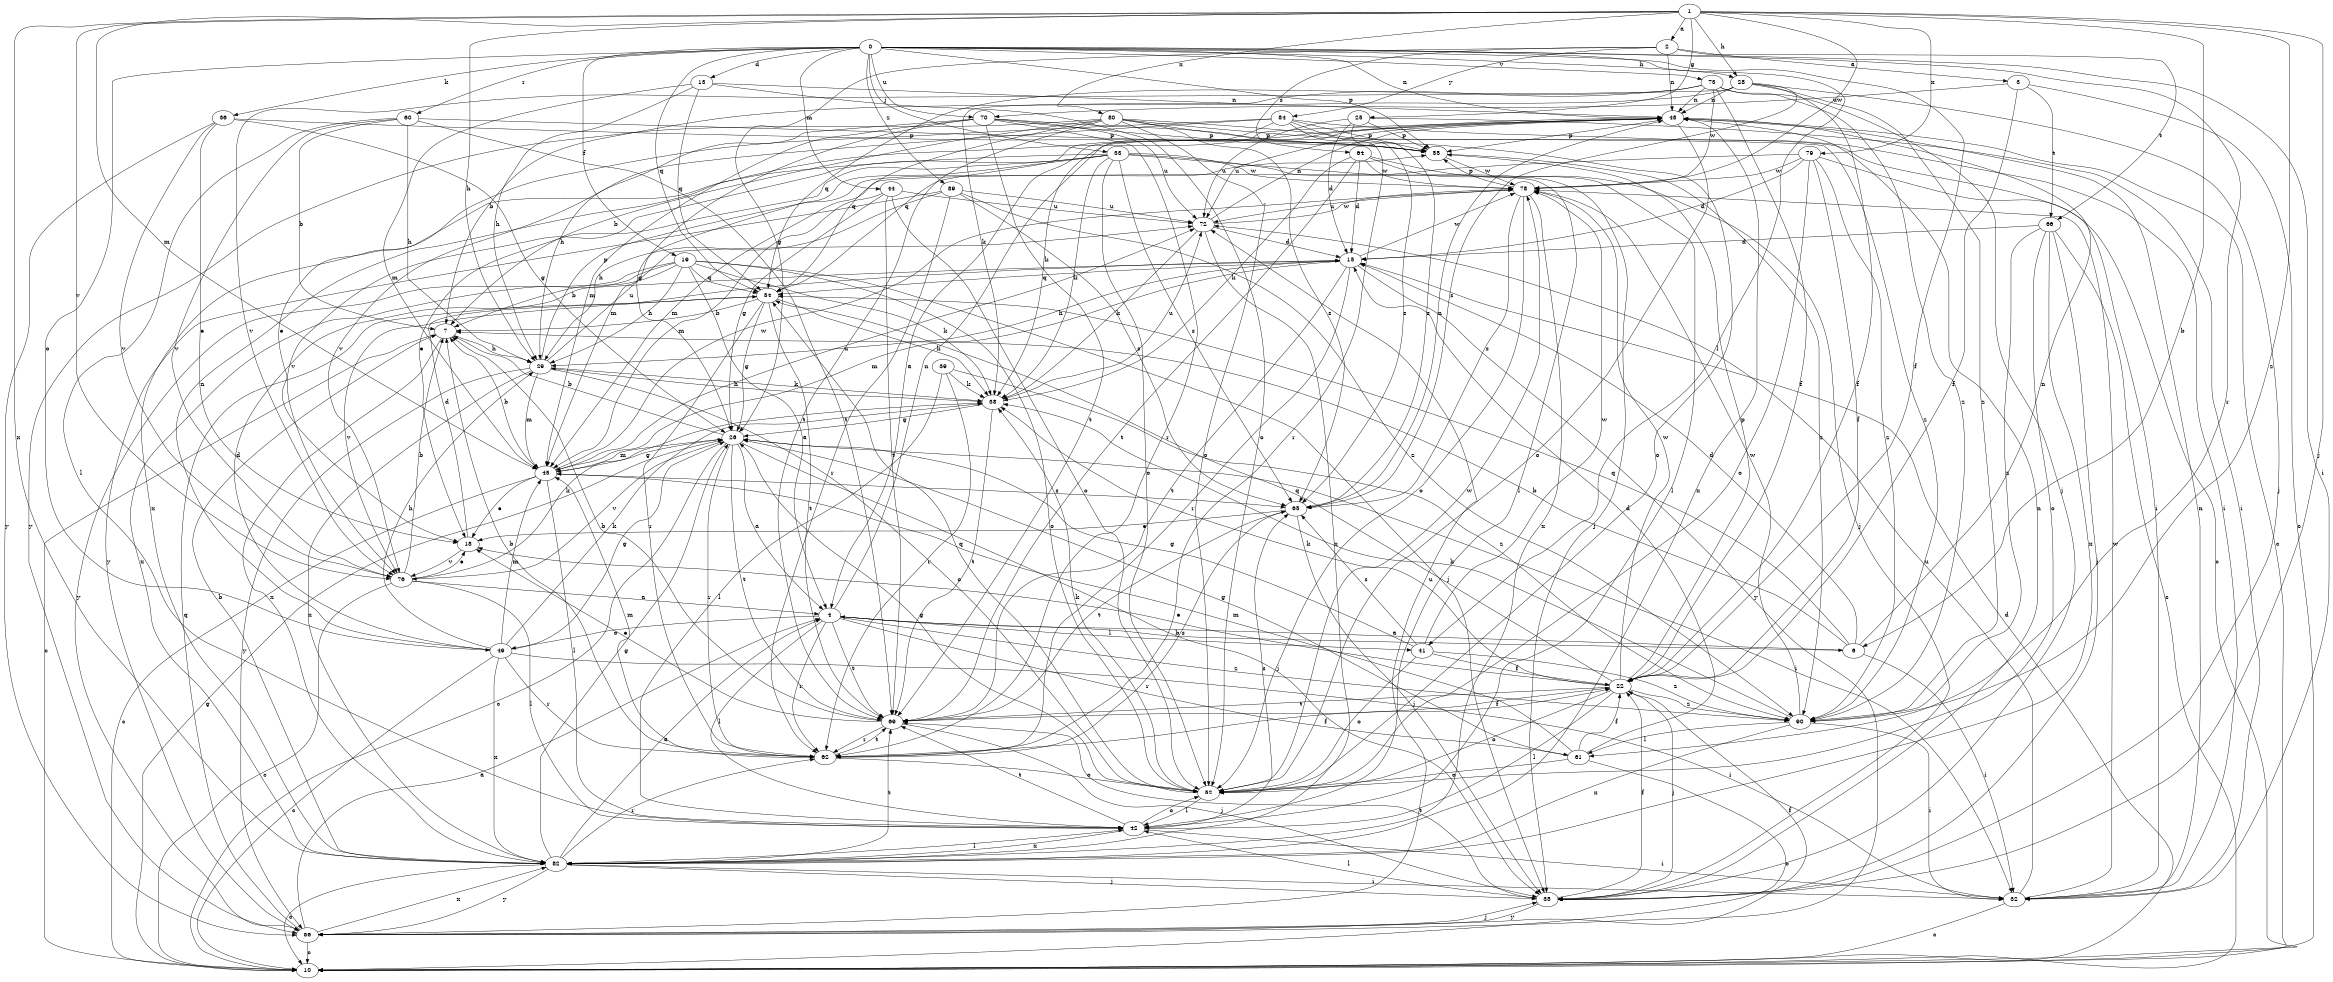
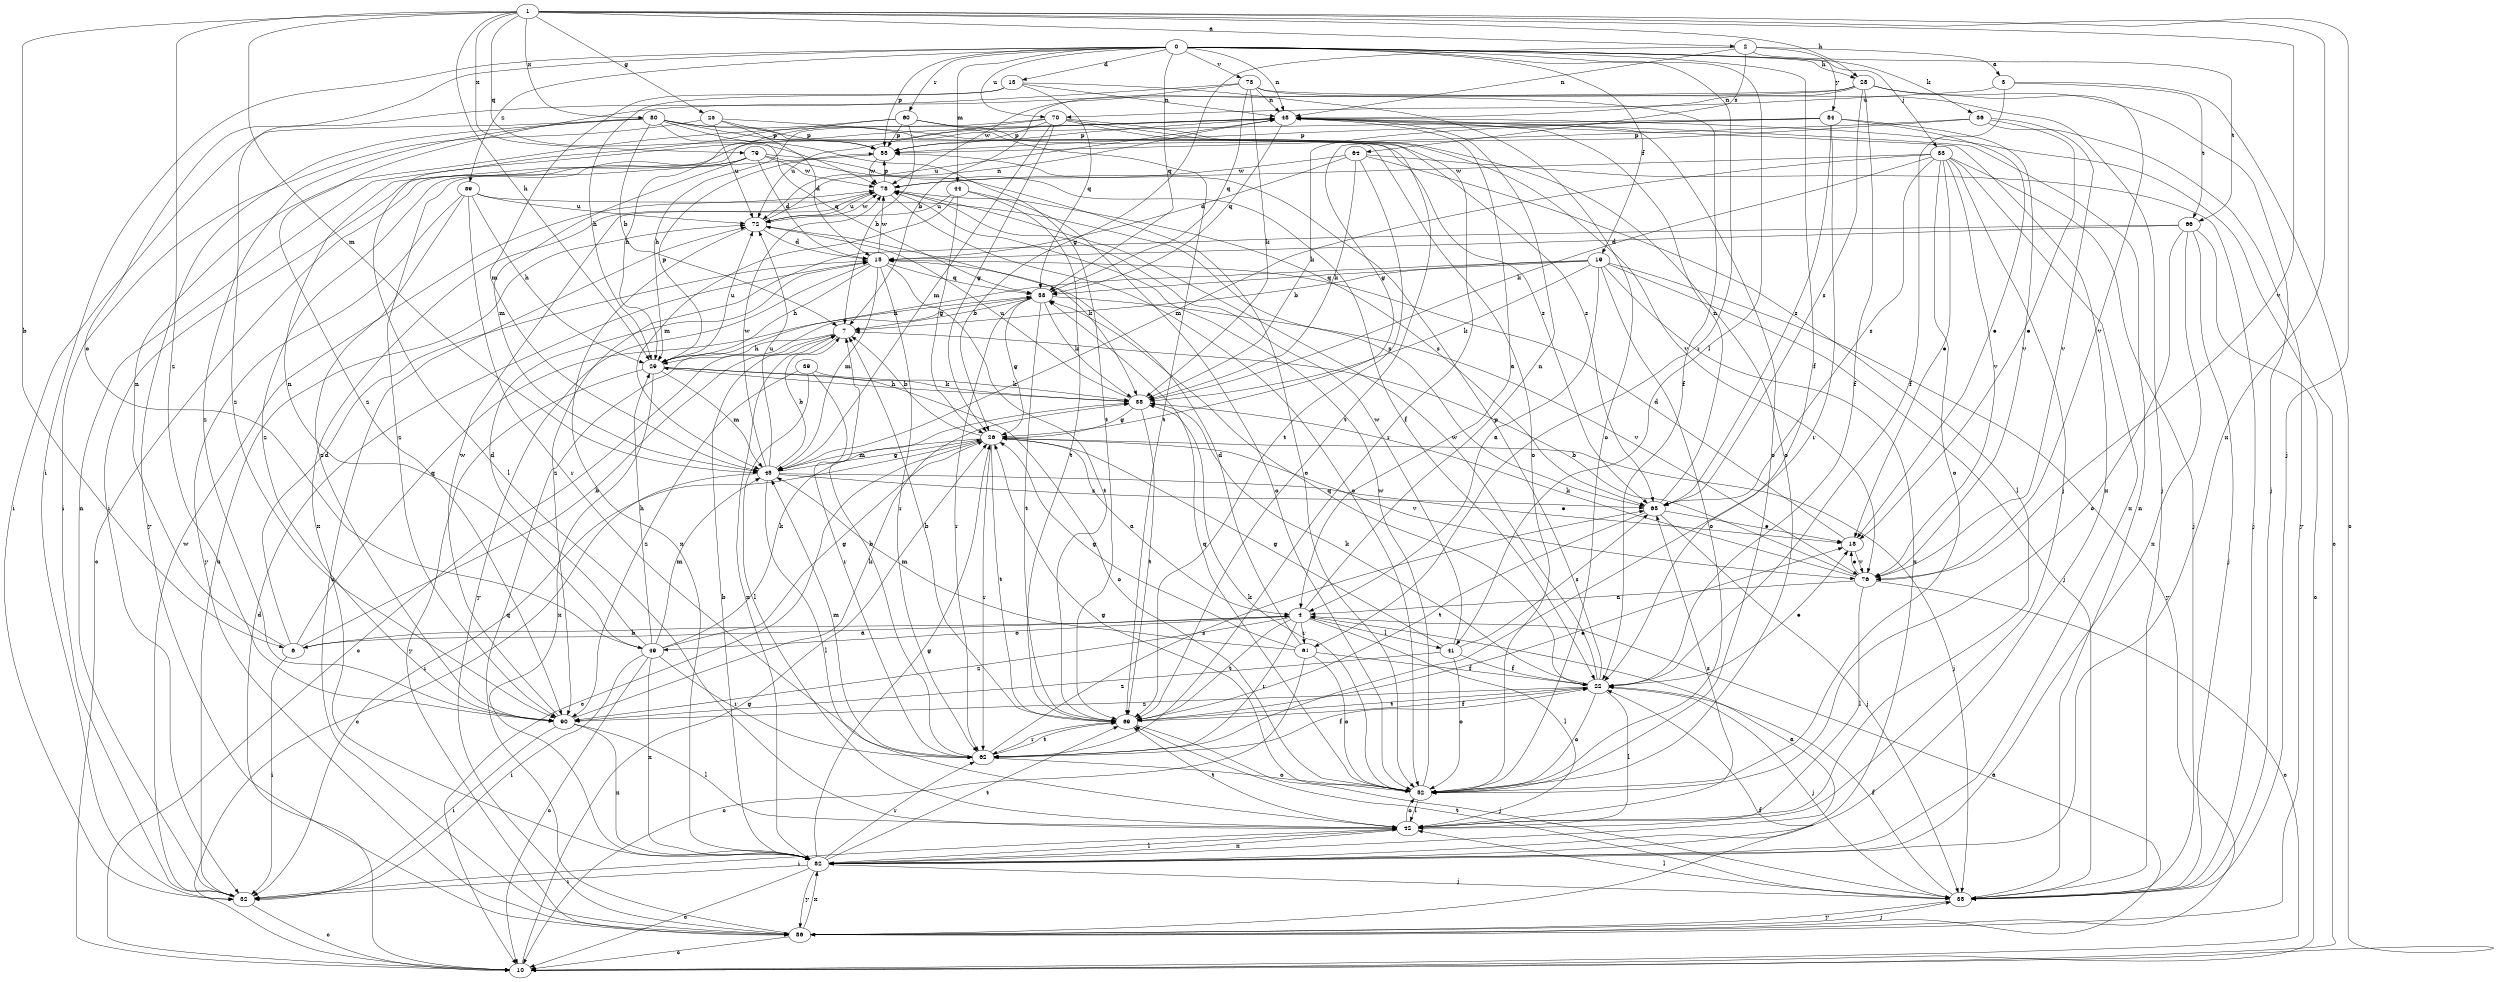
  strict digraph {
    0
    13
    19
    22
    28
    32
    33
    36
    41
    44
    48
    49
    55
-   58 [label=54]
+   58
    60
    61
    70
    73
    89
    29
    45
    52
    35
    82
    4
    7
    86
    38
    78
    90
    42
    69
    18
    76
    65
    10
    72
    26
    39
    62
    15
    1
    2
    6
    25
    79
    80
    3
    64
    66
    84
    0 -> 13 [label=d]
    0 -> 19 [label=f]
    0 -> 22 [label=f]
    0 -> 28 [label=h]
    0 -> 32 [label=i]
    0 -> 33 [label=j]
    0 -> 36 [label=k]
    0 -> 41 [label=l]
    0 -> 44 [label=m]
    0 -> 48 [label=n]
    0 -> 49 [label=o]
    0 -> 55 [label=p]
    0 -> 58 [label=q]
    0 -> 60 [label=r]
    0 -> 61 [label=r]
    0 -> 70 [label=u]
    0 -> 73 [label=v]
    0 -> 89 [label=z]
    13 -> 48 [label=n]
    13 -> 58 [label=q]
    13 -> 29 [label=h]
    13 -> 45 [label=m]
    13 -> 52 [label=o]
    19 -> 58 [label=q]
    19 -> 29 [label=h]
    19 -> 52 [label=o]
    19 -> 35 [label=j]
    19 -> 82 [label=x]
    19 -> 4 [label=a]
    19 -> 7 [label=b]
    19 -> 86 [label=y]
    19 -> 38 [label=k]
    22 -> 55 [label=p]
    22 -> 58 [label=q]
    22 -> 52 [label=o]
    22 -> 35 [label=j]
    22 -> 38 [label=k]
    22 -> 78 [label=w]
    22 -> 90 [label=z]
    22 -> 42 [label=l]
    22 -> 69 [label=t]
    22 -> 18 [label=e]
    28 -> 22 [label=f]
    28 -> 48 [label=n]
    28 -> 35 [label=j]
    28 -> 7 [label=b]
    28 -> 90 [label=z]
    28 -> 76 [label=v]
    28 -> 65 [label=s]
    32 -> 48 [label=n]
    32 -> 78 [label=w]
    32 -> 10 [label=c]
    32 -> 72 [label=u]
    33 -> 45 [label=m]
    33 -> 52 [label=o]
    33 -> 35 [label=j]
    33 -> 82 [label=x]
    33 -> 38 [label=k]
    33 -> 78 [label=w]
-   33 -> 42 [label=l]
+   33 -> 42 [label=j]
    33 -> 18 [label=e]
    33 -> 76 [label=v]
    33 -> 65 [label=s]
    36 -> 55 [label=p]
    36 -> 86 [label=y]
    36 -> 18 [label=e]
    36 -> 76 [label=v]
    36 -> 26 [label=g]
    41 -> 22 [label=f]
    41 -> 52 [label=o]
    41 -> 78 [label=w]
    41 -> 90 [label=z]
    41 -> 65 [label=s]
    41 -> 26 [label=g]
    44 -> 45 [label=m]
    44 -> 52 [label=o]
    44 -> 69 [label=t]
    44 -> 72 [label=u]
    44 -> 26 [label=g]
    48 -> 55 [label=p]
    48 -> 58 [label=q]
    48 -> 52 [label=o]
    48 -> 82 [label=x]
    48 -> 4 [label=a]
    48 -> 10 [label=c]
    48 -> 72 [label=u]
    49 -> 32 [label=i]
    49 -> 48 [label=n]
    49 -> 29 [label=h]
    49 -> 45 [label=m]
    49 -> 82 [label=x]
    49 -> 38 [label=k]
    49 -> 10 [label=c]
    49 -> 26 [label=g]
    49 -> 62 [label=r]
    49 -> 15 [label=d]
    55 -> 78 [label=w]
    55 -> 90 [label=z]
    58 -> 7 [label=b]
    58 -> 38 [label=k]
    58 -> 69 [label=t]
    58 -> 76 [label=v]
    58 -> 26 [label=g]
    58 -> 62 [label=r]
    60 -> 55 [label=p]
    60 -> 29 [label=h]
    60 -> 7 [label=b]
    60 -> 42 [label=l]
    60 -> 69 [label=t]
    60 -> 76 [label=v]
    61 -> 22 [label=f]
    61 -> 45 [label=m]
    61 -> 52 [label=o]
    61 -> 10 [label=c]
    61 -> 26 [label=g]
    61 -> 15 [label=d]
    70 -> 55 [label=p]
    70 -> 29 [label=h]
    70 -> 45 [label=m]
    70 -> 52 [label=o]
    70 -> 69 [label=t]
    70 -> 72 [label=u]
    70 -> 26 [label=g]
    70 -> 62 [label=r]
    73 -> 22 [label=f]
    73 -> 48 [label=n]
    73 -> 58 [label=q]
    73 -> 35 [label=j]
    73 -> 38 [label=k]
    73 -> 78 [label=w]
    73 -> 90 [label=z]
    89 -> 29 [label=h]
    89 -> 86 [label=y]
    89 -> 90 [label=z]
    89 -> 65 [label=s]
    89 -> 72 [label=u]
    89 -> 62 [label=r]
    29 -> 55 [label=p]
    29 -> 45 [label=m]
    29 -> 52 [label=o]
    29 -> 82 [label=x]
    29 -> 86 [label=y]
    29 -> 38 [label=k]
    29 -> 72 [label=u]
    45 -> 7 [label=b]
    45 -> 78 [label=w]
    45 -> 42 [label=l]
    45 -> 18 [label=e]
    45 -> 65 [label=s]
    45 -> 10 [label=c]
    45 -> 72 [label=u]
    45 -> 26 [label=g]
    52 -> 58 [label=q]
    52 -> 38 [label=k]
    52 -> 78 [label=w]
    52 -> 42 [label=l]
    52 -> 26 [label=g]
    35 -> 22 [label=f]
    35 -> 48 [label=n]
    35 -> 86 [label=y]
    35 -> 42 [label=l]
    35 -> 69 [label=t]
    82 -> 32 [label=i]
    82 -> 35 [label=j]
    82 -> 4 [label=a]
    82 -> 7 [label=b]
    82 -> 86 [label=y]
    82 -> 42 [label=l]
    82 -> 69 [label=t]
    82 -> 10 [label=c]
    82 -> 26 [label=g]
    82 -> 62 [label=r]
    4 -> 41 [label=l]
    4 -> 48 [label=n]
    4 -> 49 [label=o]
    4 -> 61 [label=r]
    4 -> 90 [label=z]
    4 -> 42 [label=l]
    4 -> 69 [label=t]
    4 -> 62 [label=r]
    4 -> 6 [label=b]
    7 -> 29 [label=h]
    7 -> 82 [label=x]
    7 -> 10 [label=c]
    86 -> 22 [label=f]
    86 -> 58 [label=q]
    86 -> 35 [label=j]
    86 -> 82 [label=x]
    86 -> 4 [label=a]
    86 -> 10 [label=c]
    86 -> 72 [label=u]
    38 -> 29 [label=h]
    38 -> 69 [label=t]
    38 -> 72 [label=u]
    38 -> 26 [label=g]
    78 -> 55 [label=p]
    78 -> 52 [label=o]
    78 -> 82 [label=x]
    78 -> 65 [label=s]
    78 -> 72 [label=u]
    90 -> 32 [label=i]
    90 -> 82 [label=x]
    90 -> 38 [label=k]
    90 -> 78 [label=w]
-   90 -> 61 [label=l]
+   90 -> 42 [label=l]
    42 -> 32 [label=i]
    42 -> 52 [label=o]
    42 -> 82 [label=x]
    42 -> 69 [label=t]
    42 -> 65 [label=s]
    69 -> 22 [label=f]
    69 -> 35 [label=j]
    69 -> 7 [label=b]
    69 -> 18 [label=e]
    69 -> 62 [label=r]
    18 -> 76 [label=v]
    18 -> 15 [label=d]
    76 -> 4 [label=a]
    76 -> 7 [label=b]
    76 -> 38 [label=k]
    76 -> 42 [label=l]
    76 -> 18 [label=e]
    76 -> 10 [label=c]
    65 -> 48 [label=n]
    65 -> 35 [label=j]
    65 -> 69 [label=t]
    65 -> 18 [label=e]
    10 -> 26 [label=g]
    10 -> 15 [label=d]
    72 -> 48 [label=n]
    72 -> 82 [label=x]
    72 -> 38 [label=k]
    72 -> 78 [label=w]
    72 -> 15 [label=d]
    26 -> 32 [label=i]
    26 -> 45 [label=m]
    26 -> 35 [label=j]
    26 -> 4 [label=a]
    26 -> 7 [label=b]
    26 -> 69 [label=t]
    26 -> 76 [label=v]
    26 -> 10 [label=c]
    26 -> 62 [label=r]
    39 -> 38 [label=k]
    39 -> 90 [label=z]
    39 -> 42 [label=l]
    39 -> 62 [label=r]
    62 -> 22 [label=f]
    62 -> 45 [label=m]
    62 -> 52 [label=o]
    62 -> 7 [label=b]
    62 -> 69 [label=t]
    62 -> 65 [label=s]
    15 -> 58 [label=q]
    15 -> 29 [label=h]
    15 -> 45 [label=m]
    15 -> 86 [label=y]
    15 -> 78 [label=w]
    15 -> 69 [label=t]
    15 -> 62 [label=r]
    1 -> 28 [label=h]
    1 -> 29 [label=h]
    1 -> 45 [label=m]
    1 -> 35 [label=j]
    1 -> 82 [label=x]
-   1 -> 78 [label=w]
+   1 -> 78 [label=q]
    1 -> 90 [label=z]
    1 -> 76 [label=v]
    1 -> 2 [label=a]
    1 -> 6 [label=b]
    1 -> 25 [label=g]
    1 -> 79 [label=x]
    1 -> 80 [label=x]
    2 -> 48 [label=n]
    2 -> 26 [label=g]
    2 -> 3 [label=a]
    2 -> 64 [label=s]
    2 -> 66 [label=t]
    2 -> 84 [label=y]
    6 -> 32 [label=i]
    6 -> 48 [label=n]
    6 -> 58 [label=q]
    6 -> 4 [label=a]
    6 -> 7 [label=b]
    6 -> 15 [label=d]
    25 -> 32 [label=i]
    25 -> 55 [label=p]
    25 -> 65 [label=s]
    25 -> 72 [label=u]
    25 -> 15 [label=d]
    79 -> 22 [label=f]
    79 -> 45 [label=m]
    79 -> 52 [label=o]
    79 -> 78 [label=w]
    79 -> 90 [label=z]
    79 -> 10 [label=c]
    79 -> 15 [label=d]
    80 -> 32 [label=i]
    80 -> 55 [label=p]
    80 -> 58 [label=q]
    80 -> 52 [label=o]
    80 -> 7 [label=b]
    80 -> 86 [label=y]
    80 -> 90 [label=z]
    80 -> 69 [label=t]
    80 -> 65 [label=s]
    3 -> 22 [label=f]
    3 -> 70 [label=u]
    3 -> 10 [label=c]
    3 -> 66 [label=t]
    64 -> 35 [label=j]
    64 -> 38 [label=k]
    64 -> 78 [label=w]
    64 -> 42 [label=l]
    64 -> 69 [label=t]
    64 -> 15 [label=d]
    66 -> 52 [label=o]
    66 -> 35 [label=j]
    66 -> 82 [label=x]
    66 -> 90 [label=z]
    66 -> 10 [label=c]
    66 -> 15 [label=d]
    84 -> 32 [label=i]
    84 -> 55 [label=p]
    84 -> 38 [label=k]
    84 -> 18 [label=e]
    84 -> 76 [label=v]
    84 -> 65 [label=s]
    84 -> 62 [label=r]
  }
